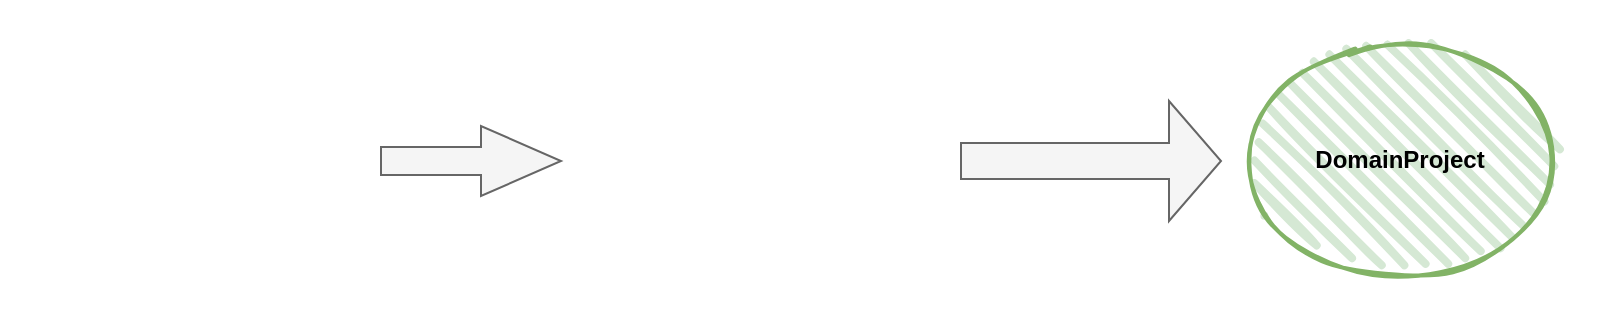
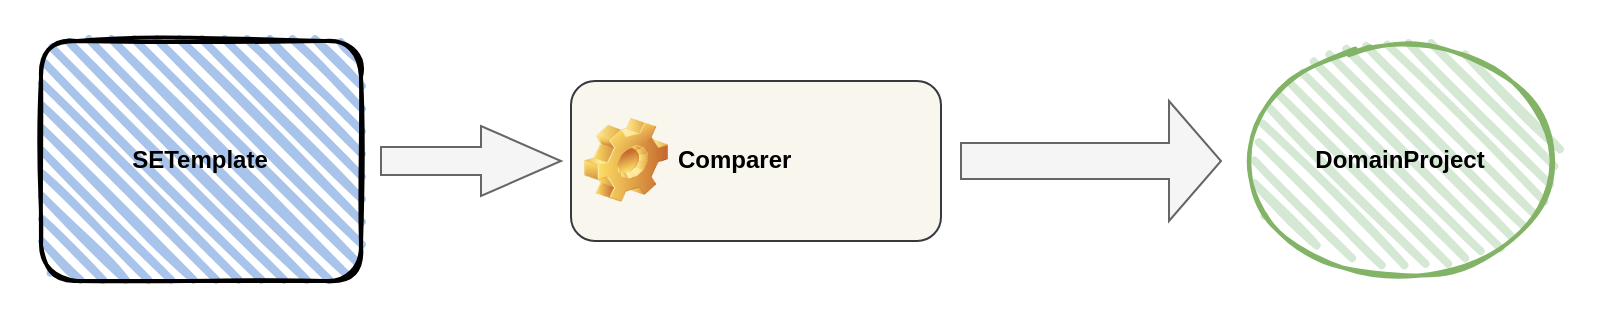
  <mxCell id="0" />
  <mxCell id="1" parent="0" />
+ <mxCell id="2" value="&lt;b&gt;SETemplate&lt;/b&gt;" style="rounded=1;whiteSpace=wrap;html=1;strokeWidth=2;fillWeight=4;hachureGap=8;hachureAngle=45;fillColor=#A9C4EB;sketch=1;fontSize=12;" parent="1" vertex="1"><mxGeometry x="20" y="20" width="160" height="120" as="geometry" /></mxCell>
+ <mxCell id="3" value="Comparer" style="label;whiteSpace=wrap;html=1;image=img/clipart/Gear_128x128.png;fontSize=12;fillColor=#f9f7ed;strokeColor=#36393d;rounded=1;glass=0;shadow=0;" parent="1" vertex="1"><mxGeometry x="285" y="40" width="185" height="80" as="geometry" /></mxCell>
  <mxCell id="4" value="" style="html=1;shadow=0;dashed=0;align=center;verticalAlign=middle;shape=mxgraph.arrows2.arrow;dy=0.6;dx=40;notch=0;rounded=1;glass=0;fontSize=12;fillColor=#f5f5f5;fontColor=#333333;strokeColor=#666666;" parent="1" vertex="1"><mxGeometry x="190" y="62.5" width="90" height="35" as="geometry" /></mxCell>
  <mxCell id="5" value="&lt;b&gt;DomainProject&lt;/b&gt;" style="ellipse;whiteSpace=wrap;html=1;strokeWidth=2;fillWeight=4;hachureGap=8;hachureAngle=45;fillColor=#d5e8d4;sketch=1;fontSize=12;strokeColor=#82b366;" parent="1" vertex="1"><mxGeometry x="620" y="20" width="160" height="120" as="geometry" /></mxCell>
  <mxCell id="6" value="" style="shape=singleArrow;whiteSpace=wrap;html=1;fillColor=#f5f5f5;fontColor=#333333;strokeColor=#666666;" parent="1" vertex="1"><mxGeometry x="480" y="50" width="130" height="60" as="geometry" /></mxCell>
